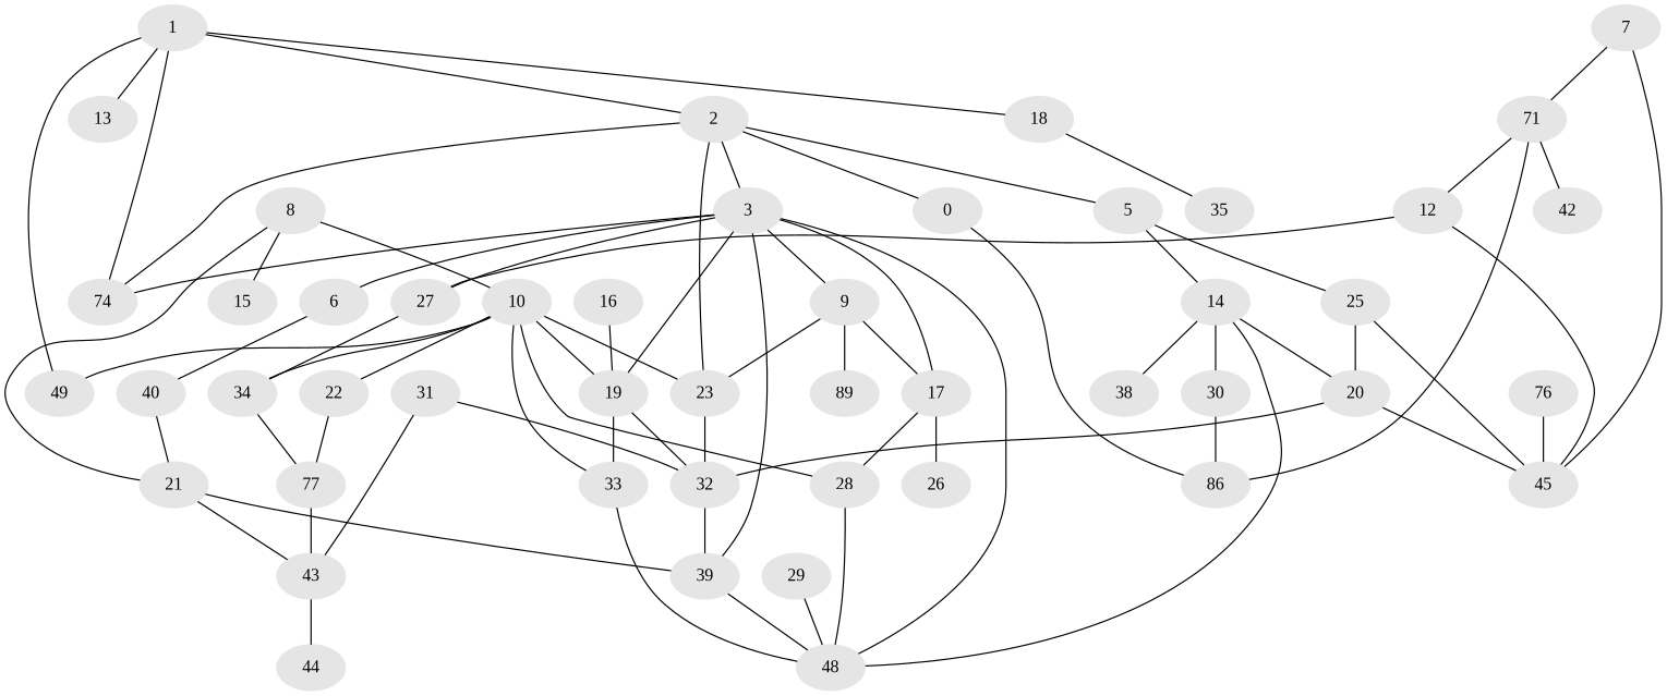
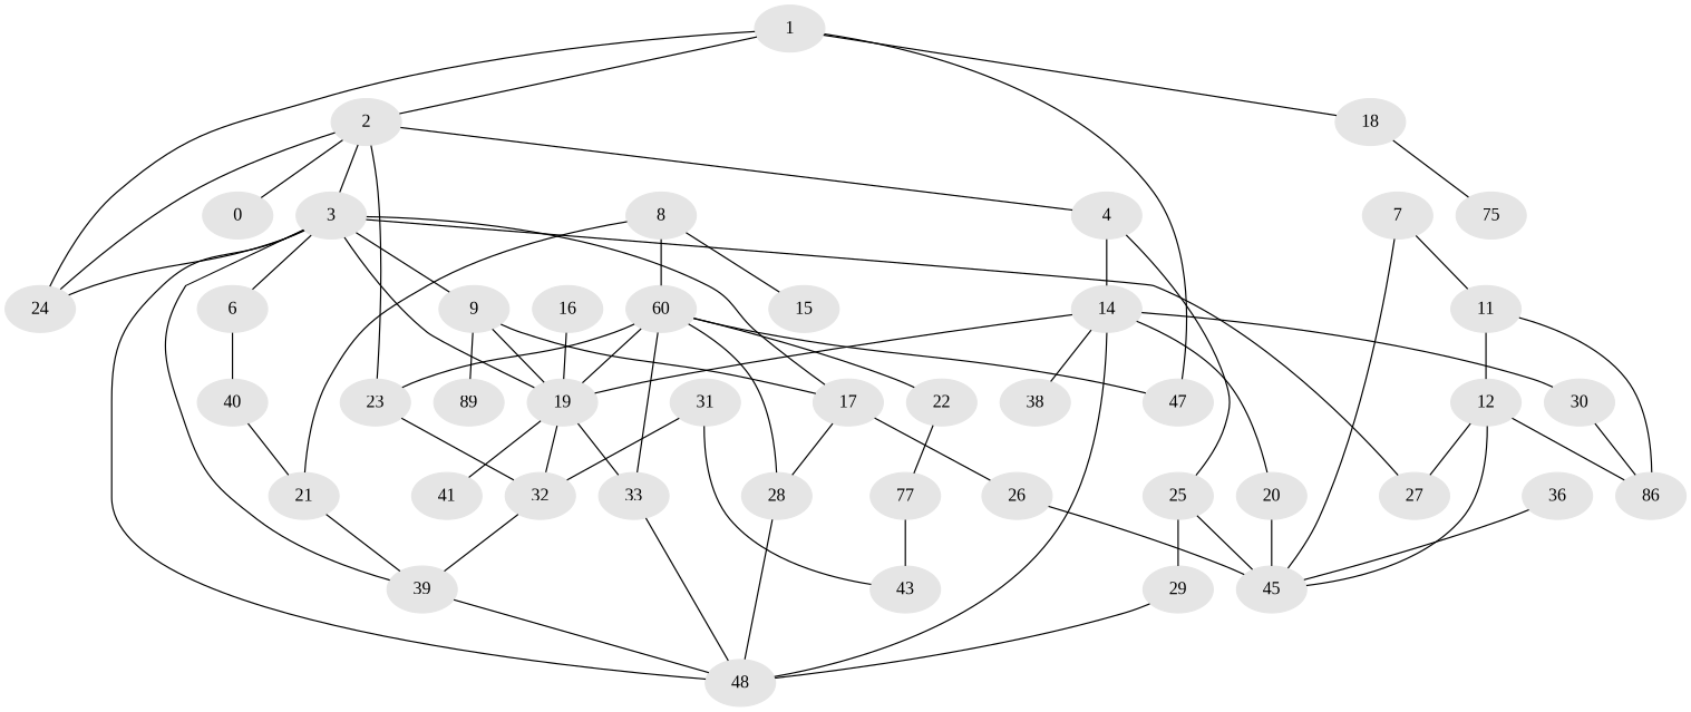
  graph {
    fontname="Liberation Serif"
    node [color=gray90 fontname="Liberation Serif" style=filled]
    edge [fontname="Liberation Serif" weight=1.0]
    1
    2
-   13
    18
-   24 [label=74]
-   47 [label=49]
+   24
+   47
    3
    n8 [label=0]
-   5
+   5 [label=4]
    23
-   35
+   35 [label=75]
    6
    9
    19
    27
    39
    48
    17
    n19 [label=86]
    14
    25
    32
    40
    7
-   11 [label=71]
+   11
    45
    n27 [label=89]
    33
-   34
+   41
    20
    30
    38
    29
    21
    43
    12
-   42
    8
-   10
+   10 [label=60]
    15
    22
    28
    26
    n45 [label=77]
    16
-   44
    31
-   36 [label=76]
+   36
    1 -- 2
-   1 -- 13
    1 -- 18
    1 -- 24
    1 -- 47
    2 -- 24
    2 -- 3
    2 -- n8
    2 -- 5
    2 -- 23
    18 -- 35
    3 -- 24
    3 -- 6
    3 -- 9
    3 -- 19
    3 -- 27
    3 -- 39
    3 -- 48
    3 -- 17
-   n8 -- n19
+   12 -- n19
    5 -- 14
    5 -- 25
    23 -- 32
    6 -- 40
-   9 -- 23
+   9 -- 19
    9 -- 17
    9 -- n27
    19 -- 32
    19 -- 33
-   27 -- 34
+   19 -- 41
    39 -- 48
    17 -- 28
    17 -- 26
+   14 -- 19
    14 -- 48
    14 -- 20
    14 -- 30
    14 -- 38
    25 -- 45
-   25 -- 20
+   25 -- 29
    32 -- 39
    40 -- 21
    7 -- 11
    7 -- 45
    11 -- n19
    11 -- 12
-   11 -- 42
    33 -- 48
-   34 -- n45
-   20 -- 32
    20 -- 45
    30 -- n19
    29 -- 48
    21 -- 39
-   21 -- 43
-   43 -- 44
    12 -- 27
    12 -- 45
    8 -- 21
    8 -- 10
    8 -- 15
    10 -- 47
    10 -- 23
    10 -- 19
    10 -- 33
-   10 -- 34
    10 -- 22
    10 -- 28
    22 -- n45
    28 -- 48
+   26 -- 45
    n45 -- 43 [weight=2.0]
    16 -- 19
    31 -- 32
    31 -- 43
    36 -- 45
  }
